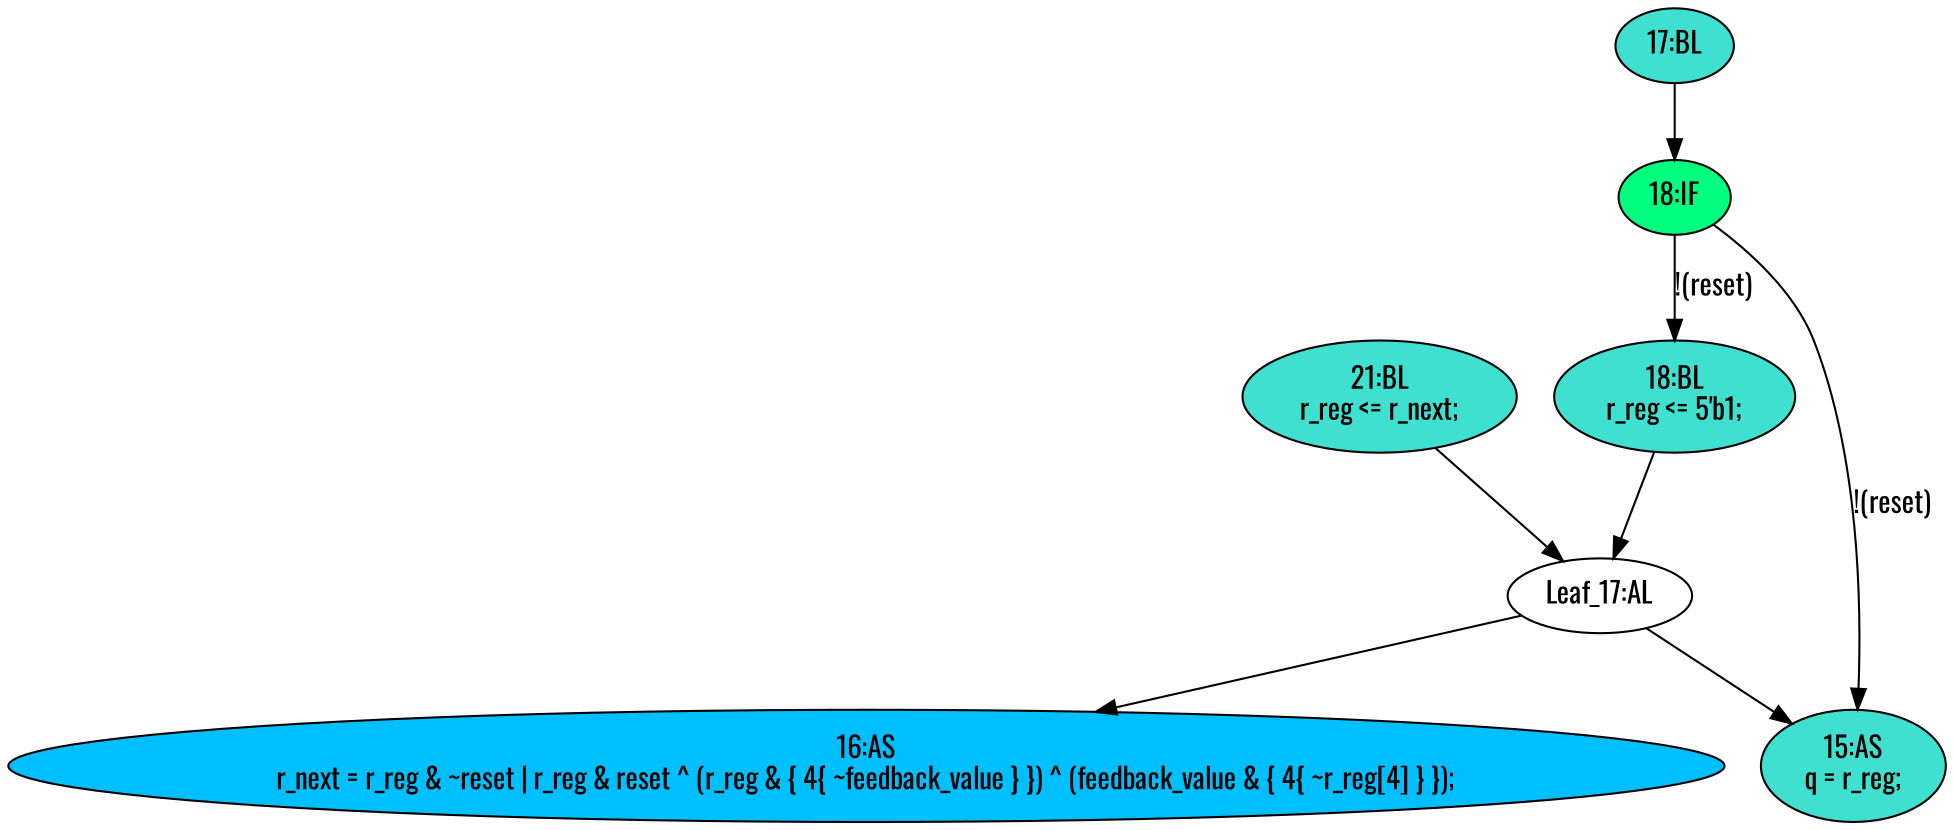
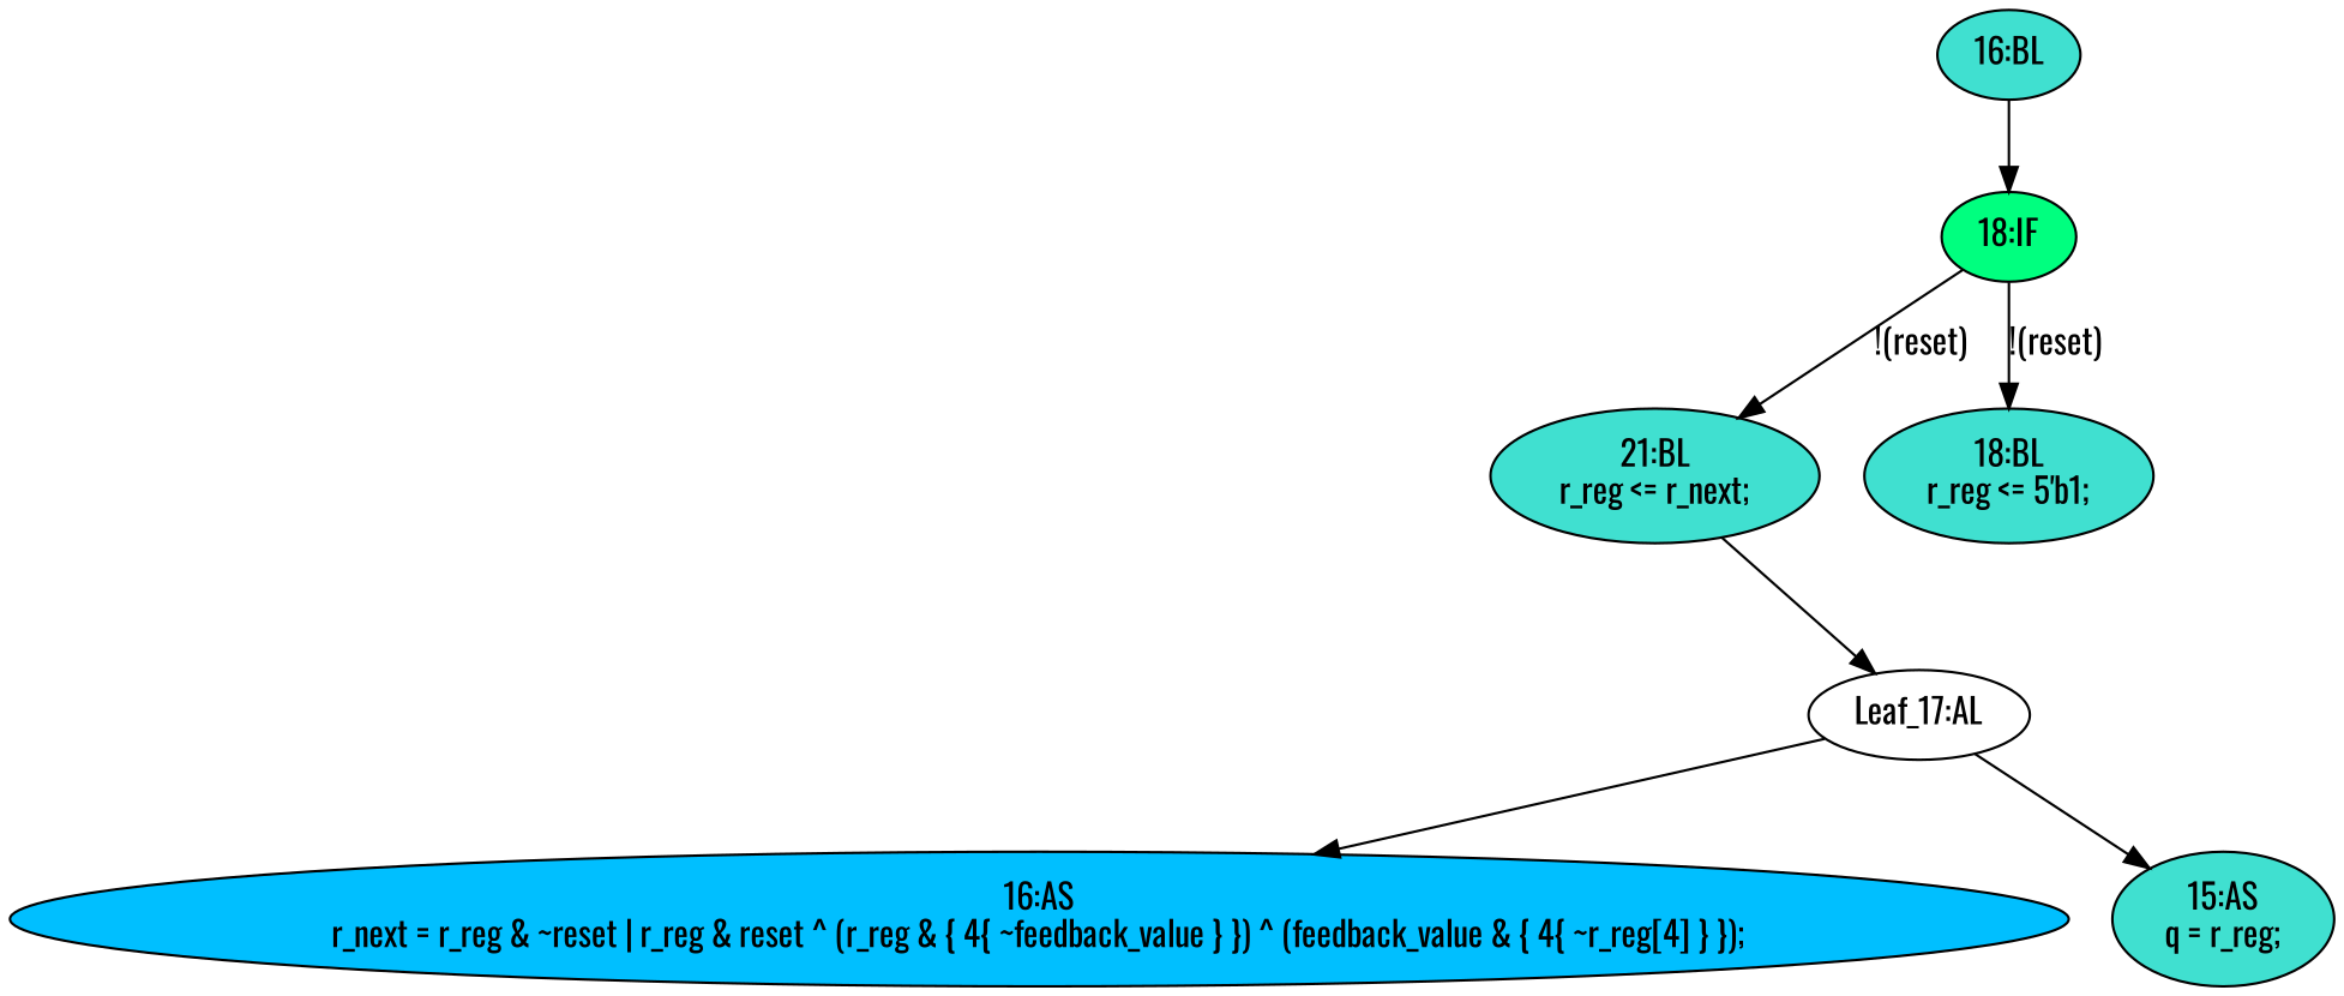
  strict digraph {
    fontname=Oswald
    node [fillcolor=turquoise fontname=Oswald statements="[]" style=filled typ=Block]
    edge [cond="[]" fontname=Oswald lineno=None]
-   n1 [ast="<pyverilog.vparser.ast.Block object at 0x7f1bfefe7090>" label="17:BL"]
+   n1 [ast="<pyverilog.vparser.ast.Block object at 0x7f1bfefe7090>" label="16:BL"]
    n2 [ast="<pyverilog.vparser.ast.IfStatement object at 0x7f1bff35ee50>" fillcolor=springgreen label="18:IF" typ=IfStatement]
    n3 [ast="<pyverilog.vparser.ast.Block object at 0x7f1bff2aad10>" label="21:BL\nr_reg <= r_next;" statements="[<pyverilog.vparser.ast.NonblockingSubstitution object at 0x7f1bff2aaf90>]"]
    n4 [ast="<pyverilog.vparser.ast.Block object at 0x7f1c03145d10>" label="18:BL\nr_reg <= 5'b1;" statements="[<pyverilog.vparser.ast.NonblockingSubstitution object at 0x7f1c007ff450>]"]
    n5 [def_var="['r_reg']" label="Leaf_17:AL" fillcolor="" statements="" style="" typ=""]
    n6 [ast="<pyverilog.vparser.ast.Assign object at 0x7f1bfeffd6d0>" def_var="['r_next']" fillcolor=deepskyblue label="16:AS\nr_next = r_reg & ~reset | r_reg & reset ^ (r_reg & { 4{ ~feedback_value } }) ^ (feedback_value & { 4{ ~r_reg[4] } });" typ=Assign use_var="['r_reg', 'reset', 'r_reg', 'reset', 'r_reg', 'feedback_value', 'feedback_value', 'r_reg']"]
    n7 [ast="<pyverilog.vparser.ast.Assign object at 0x7f1bfef96750>" def_var="['q']" label="15:AS\nq = r_reg;" typ=Assign use_var="['r_reg']"]
    n1 -> n2
-   n2 -> n7 [cond="['reset']" label="!(reset)" lineno=18]
+   n2 -> n3 [cond="['reset']" label="!(reset)" lineno=18]
    n2 -> n4 [cond="['reset']" label="!(reset)" lineno=18]
    n3 -> n5
-   n4 -> n5
    n5 -> n6 [cond="" lineno=""]
    n5 -> n7 [cond="" lineno=""]
  }
